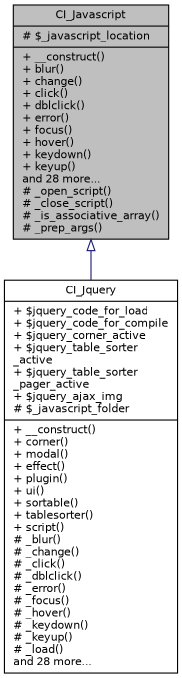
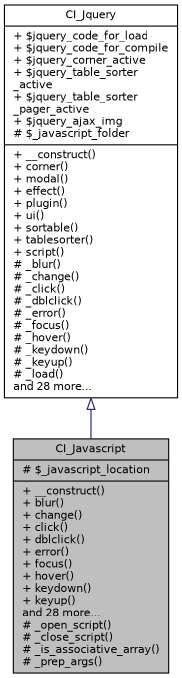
  digraph {
    node [color=black fontname=Helvetica fontsize=10 shape=record style=filled]
    n1 [fillcolor=grey75 fontcolor=black height=0.2 label="{CI_Javascript\n|# $_javascript_location\l|+ __construct()\l+ blur()\l+ change()\l+ click()\l+ dblclick()\l+ error()\l+ focus()\l+ hover()\l+ keydown()\l+ keyup()\land 28 more...\l# _open_script()\l# _close_script()\l# _is_associative_array()\l# _prep_args()\l}" width=0.4]
    n2 [fillcolor=white height=0.2 label="{CI_Jquery\n|+ $jquery_code_for_load\l+ $jquery_code_for_compile\l+ $jquery_corner_active\l+ $jquery_table_sorter\l_active\l+ $jquery_table_sorter\l_pager_active\l+ $jquery_ajax_img\l# $_javascript_folder\l|+ __construct()\l+ corner()\l+ modal()\l+ effect()\l+ plugin()\l+ ui()\l+ sortable()\l+ tablesorter()\l+ script()\l# _blur()\l# _change()\l# _click()\l# _dblclick()\l# _error()\l# _focus()\l# _hover()\l# _keydown()\l# _keyup()\l# _load()\land 28 more...\l}" width=0.4]
-   n1 -> n2 [arrowtail=onormal color=midnightblue dir=back fontname=Helvetica fontsize=10 labelfontname=Helvetica labelfontsize=10 style=solid]
+   n2 -> n1 [arrowtail=onormal color=midnightblue dir=back fontname=Helvetica fontsize=10 labelfontname=Helvetica labelfontsize=10 style=solid]
  }
